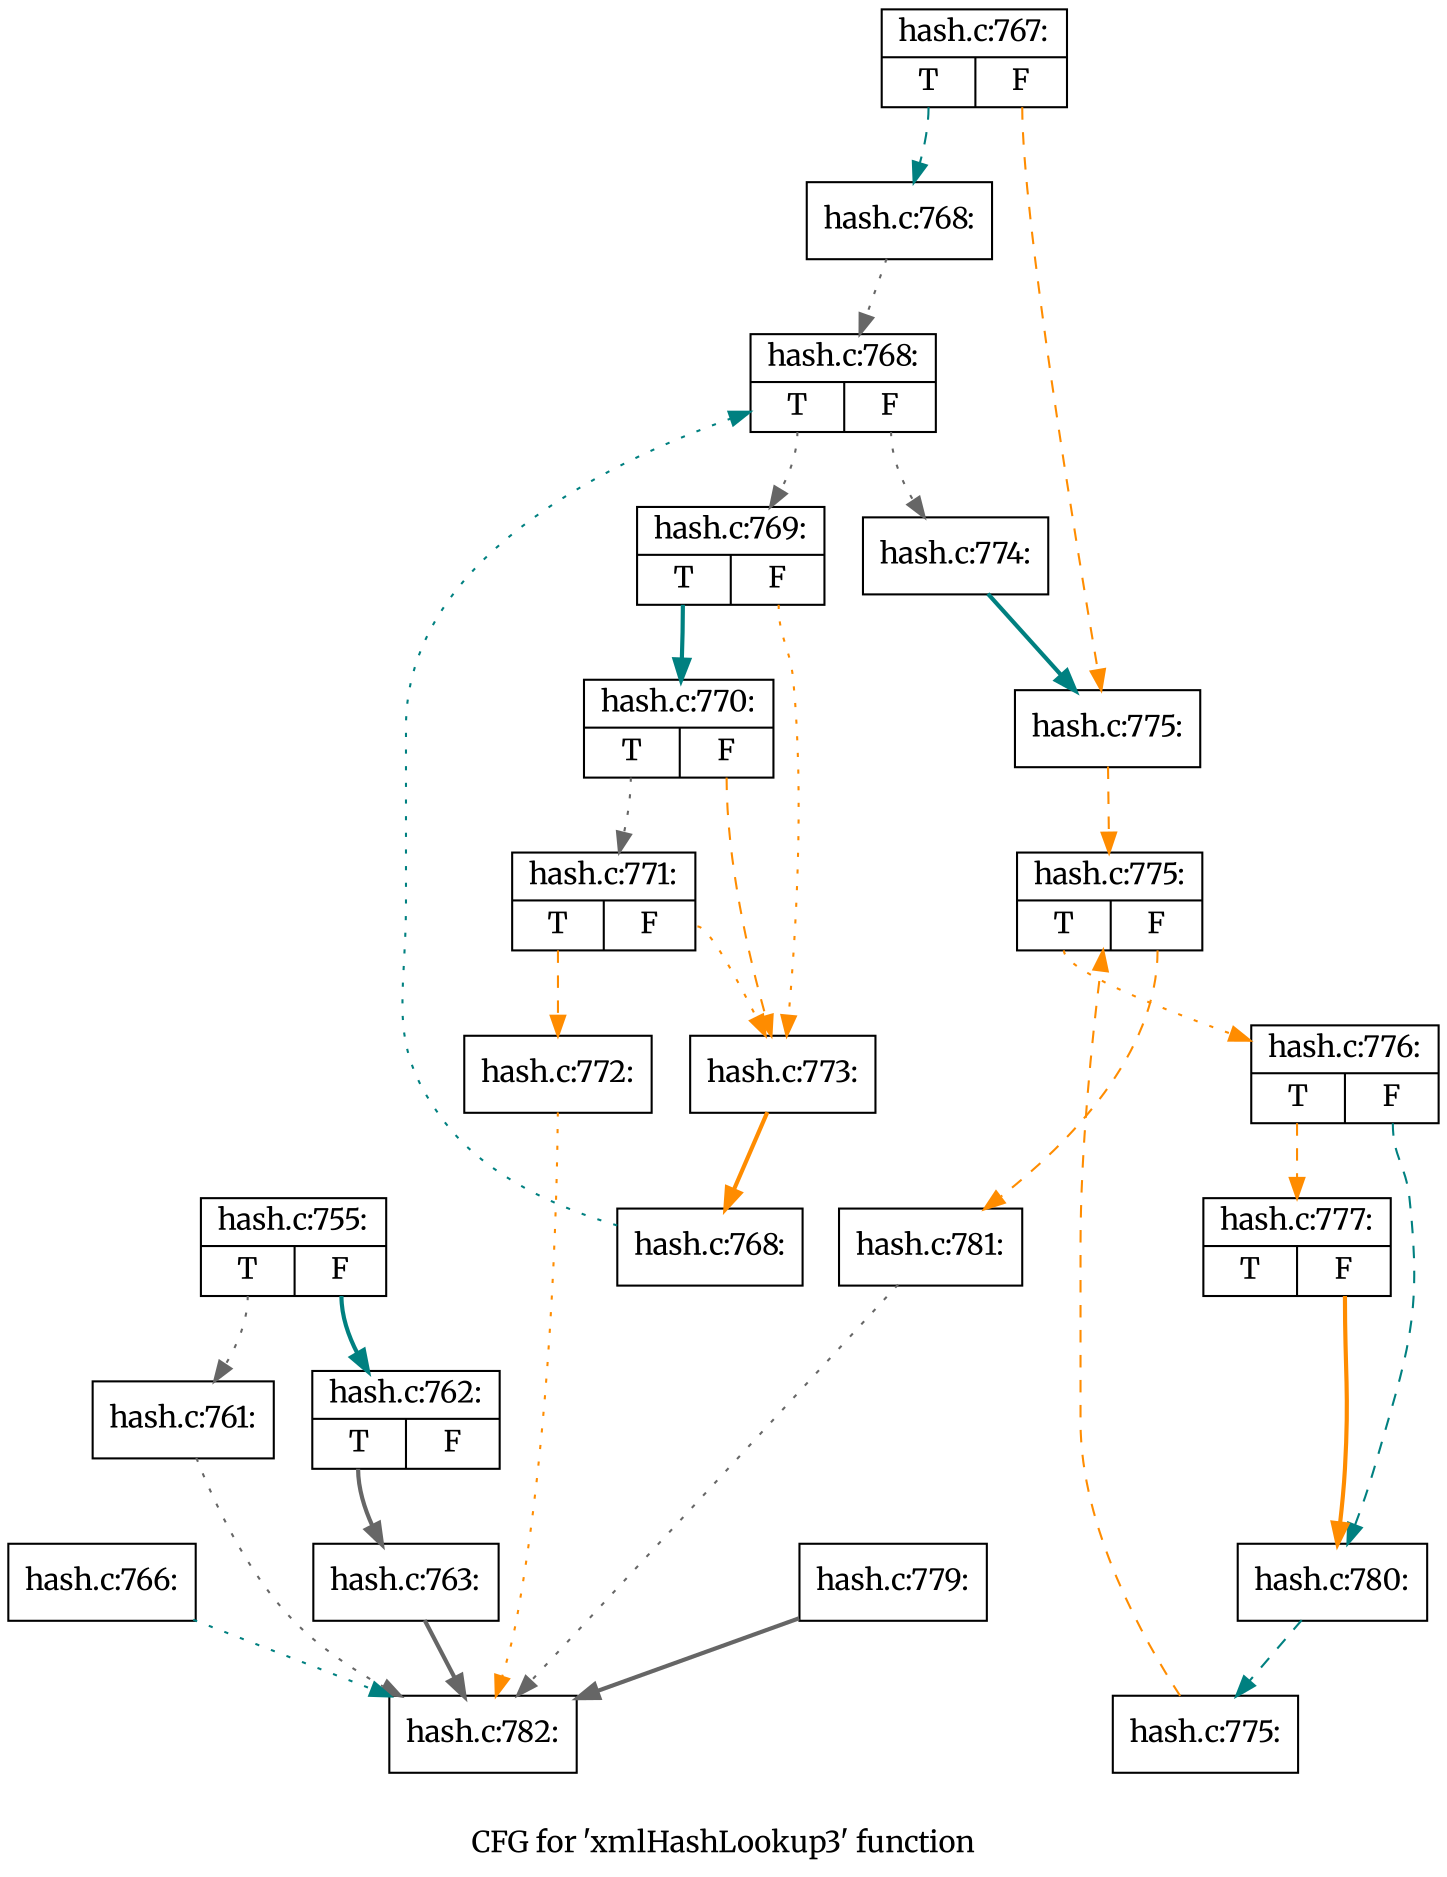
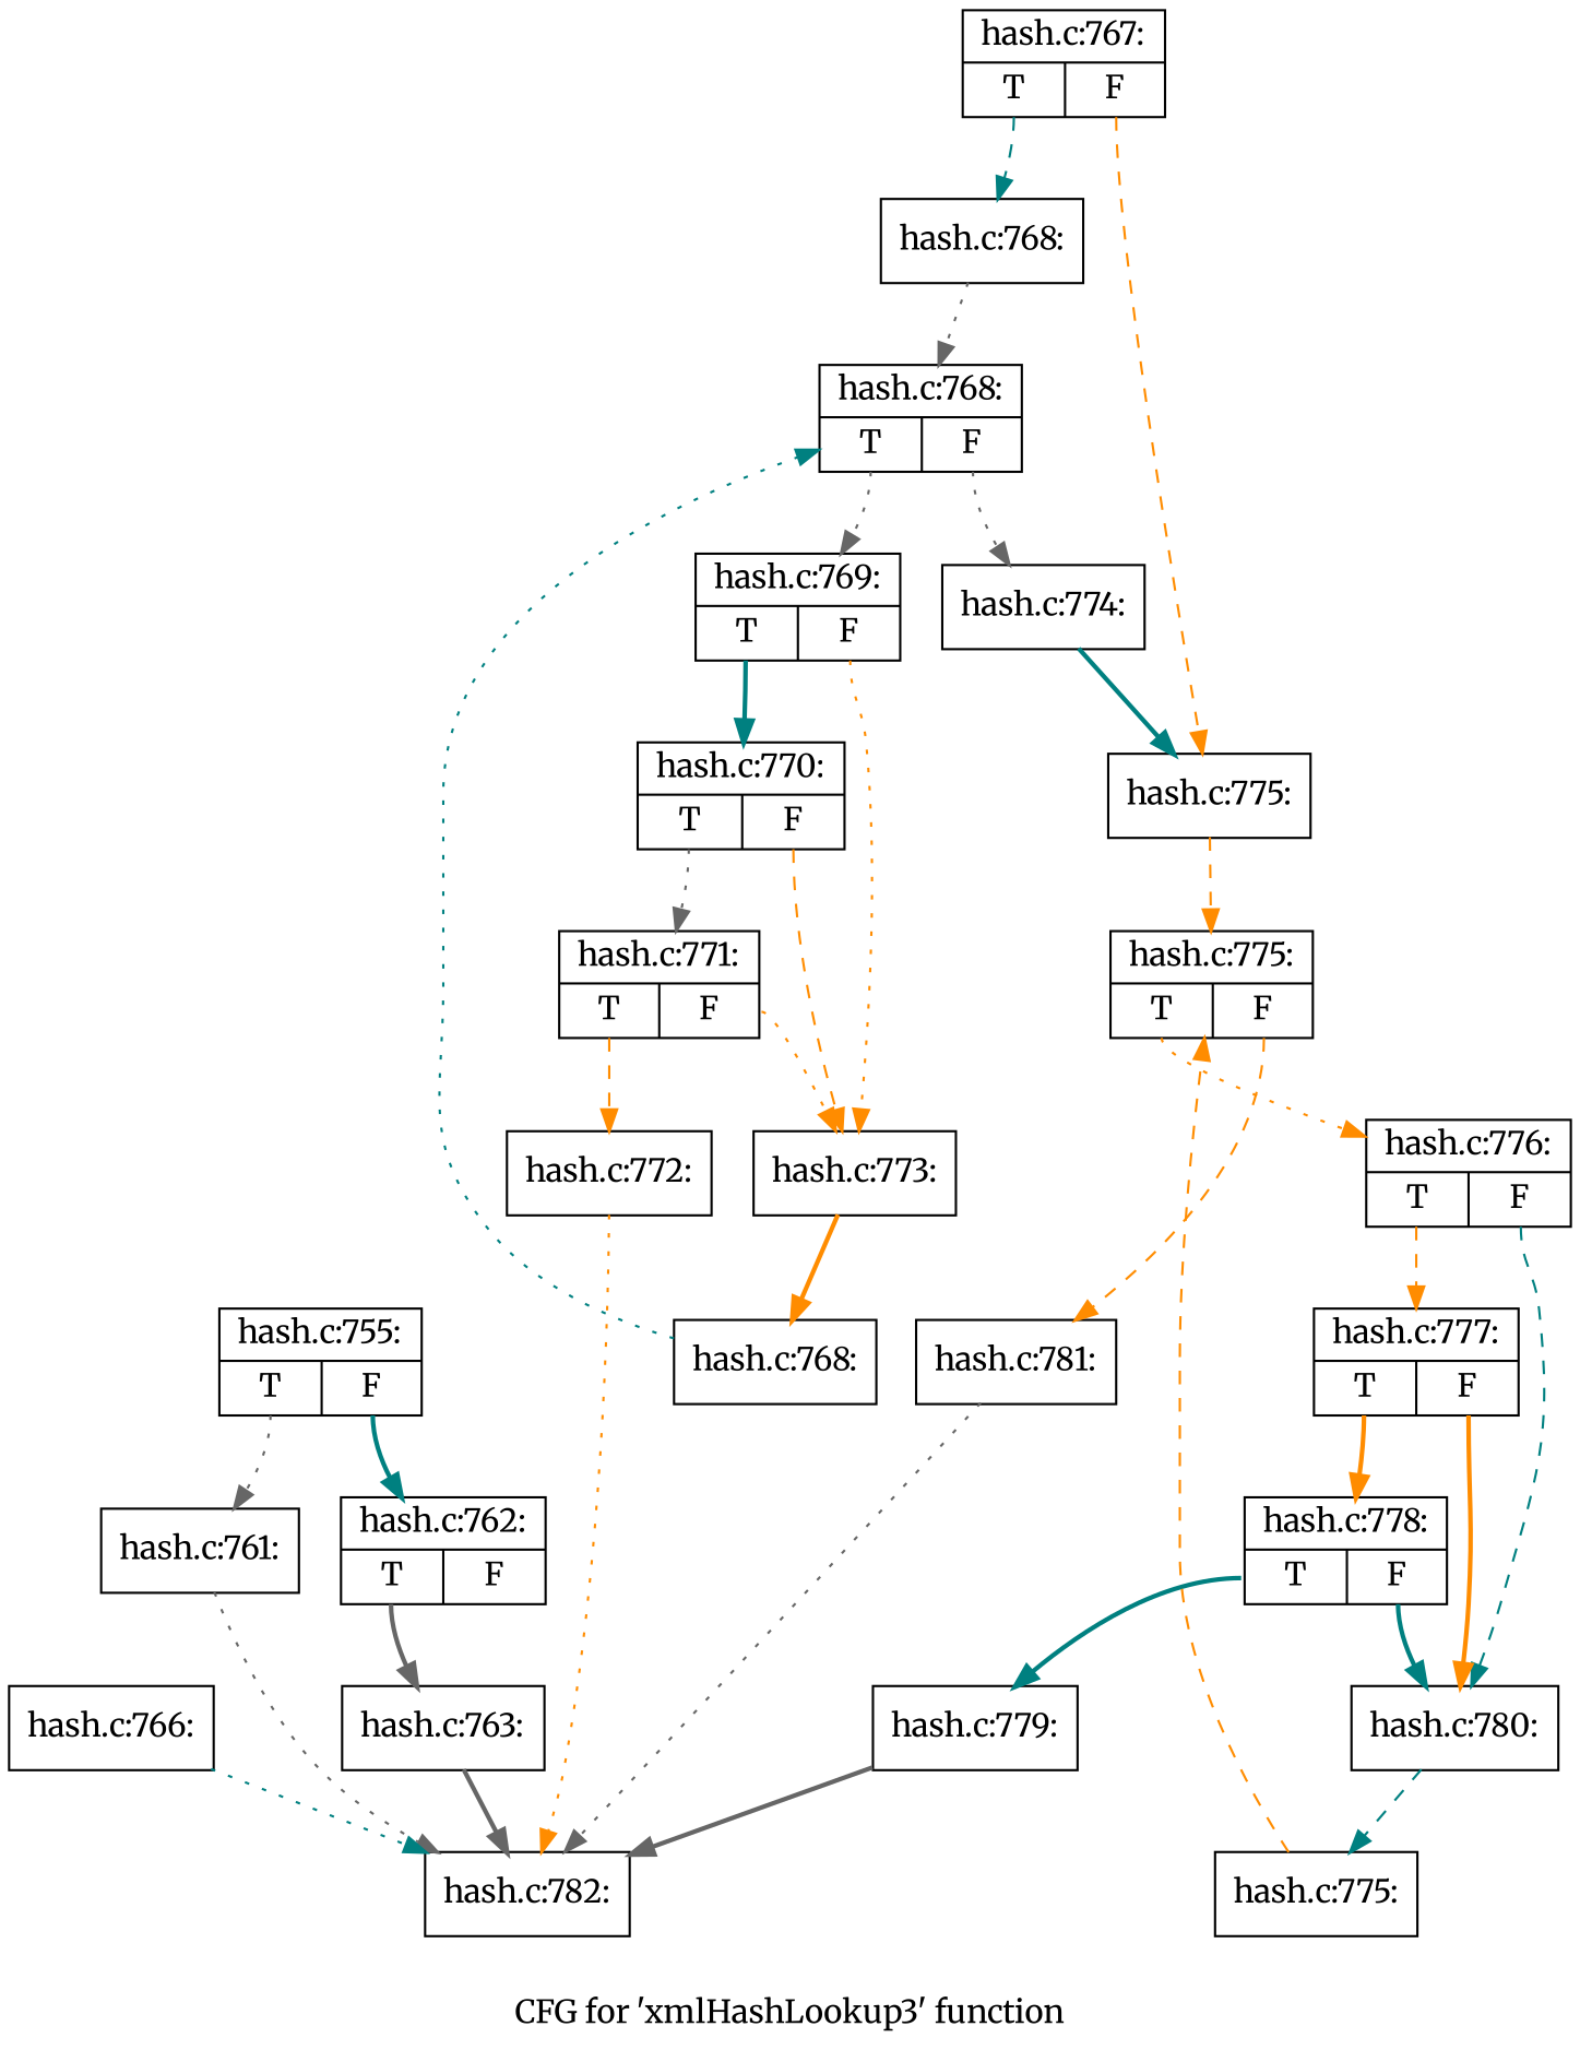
  digraph {
    fontname=Merriweather
    label="CFG for 'xmlHashLookup3' function"
    node [fontname=Merriweather shape=record]
    edge [color=darkorange fontname=Merriweather style=dotted]
    n1 [label="{hash.c:755:|{<s0>T|<s1>F}}"]
    n2 [label="{hash.c:761:}"]
    n3 [label="{hash.c:762:|{<s0>T|<s1>F}}"]
    n4 [label="{hash.c:782:}"]
    n5 [label="{hash.c:763:}"]
    n6 [label="{hash.c:766:}"]
    n7 [label="{hash.c:767:|{<s0>T|<s1>F}}"]
    n8 [label="{hash.c:768:}"]
    n9 [label="{hash.c:775:}"]
    n10 [label="{hash.c:768:|{<s0>T|<s1>F}}"]
    n11 [label="{hash.c:775:|{<s0>T|<s1>F}}"]
    n12 [label="{hash.c:769:|{<s0>T|<s1>F}}"]
    n13 [label="{hash.c:774:}"]
    n14 [label="{hash.c:776:|{<s0>T|<s1>F}}"]
    n15 [label="{hash.c:781:}"]
    n16 [label="{hash.c:770:|{<s0>T|<s1>F}}"]
    n17 [label="{hash.c:773:}"]
    n18 [label="{hash.c:771:|{<s0>T|<s1>F}}"]
    n19 [label="{hash.c:768:}"]
    n20 [label="{hash.c:772:}"]
    n21 [label="{hash.c:777:|{<s0>T|<s1>F}}"]
    n22 [label="{hash.c:780:}"]
+   n23 [label="{hash.c:778:|{<s0>T|<s1>F}}"]
    n24 [label="{hash.c:775:}"]
    n25 [label="{hash.c:779:}"]
    n1 -> n2 [color=gray40 tailport=s0]
    n1 -> n3 [color=teal style=bold tailport=s1]
    n2 -> n4 [color=gray40]
    n3 -> n5 [color=gray40 style=bold tailport=s0]
    n5 -> n4 [color=gray40 style=bold]
    n6 -> n4 [color=teal]
    n7 -> n8 [color=teal style=dashed tailport=s0]
    n7 -> n9 [style=dashed tailport=s1]
    n8 -> n10 [color=gray40]
    n9 -> n11 [style=dashed]
    n10 -> n12 [color=gray40 tailport=s0]
    n10 -> n13 [color=gray40 tailport=s1]
    n11 -> n14 [tailport=s0]
    n11 -> n15 [style=dashed tailport=s1]
    n12 -> n16 [color=teal style=bold tailport=s0]
    n12 -> n17 [tailport=s1]
    n13 -> n9 [color=teal style=bold]
    n14 -> n21 [style=dashed tailport=s0]
    n14 -> n22 [color=teal style=dashed tailport=s1]
    n15 -> n4 [color=gray40]
    n16 -> n17 [style=dashed tailport=s1]
    n16 -> n18 [color=gray40 tailport=s0]
    n17 -> n19 [style=bold]
    n18 -> n17 [tailport=s1]
    n18 -> n20 [style=dashed tailport=s0]
    n19 -> n10 [color=teal]
    n20 -> n4
    n21 -> n22 [style=bold tailport=s1]
+   n21 -> n23 [style=bold tailport=s0]
    n22 -> n24 [color=teal style=dashed]
+   n23 -> n22 [color=teal style=bold tailport=s1]
+   n23 -> n25 [color=teal style=bold tailport=s0]
    n24 -> n11 [style=dashed]
    n25 -> n4 [color=gray40 style=bold]
  }
